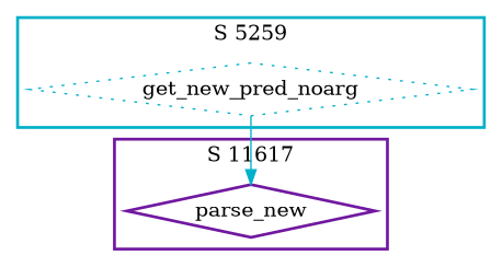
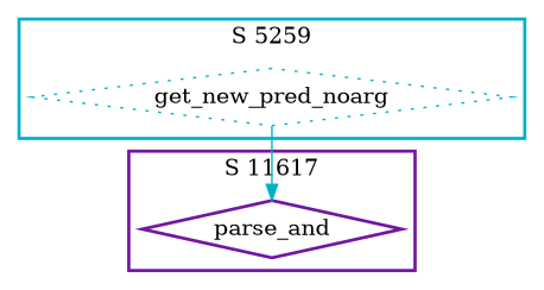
  digraph {
    node [shape=diamond]
    n1 [color="#00B0C8" label=get_new_pred_noarg style=dotted]
-   n2 [color="#7018A0" label=parse_new style=bold]
+   n2 [color="#7018A0" label=parse_and style=bold]
    subgraph cluster_1 {
      color="#00B0C8"
      label="S 5259"
      style=bold
      n1
    }
    subgraph cluster_2 {
      color="#7018A0"
      label="S 11617"
      style=bold
      n2
    }
    n1 -> n2 [color="#00B0C8"]
  }
